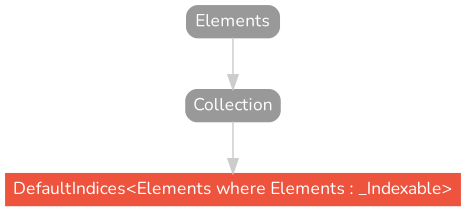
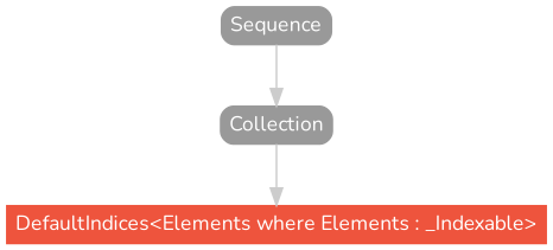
  strict digraph {
    fontname=Nunito
    node [color="#999999" fillcolor="#999999" fontcolor=white fontname=Nunito fontsize=12 margin="0.07,0.05" shape=box style="filled,rounded"]
    edge [color="#cccccc" fontname=Nunito]
    "DefaultIndices<Elements where Elements : _Indexable>" [color="#ee543d" fillcolor="#ee543d" height=0.3 style=filled]
    Collection [height=0.3]
-   Sequence [height=0.3 label=Elements]
+   Sequence [height=0.3]
    subgraph sub_1 {
      rank=max
      "DefaultIndices<Elements where Elements : _Indexable>"
    }
    Collection -> "DefaultIndices<Elements where Elements : _Indexable>"
    Sequence -> Collection
  }
